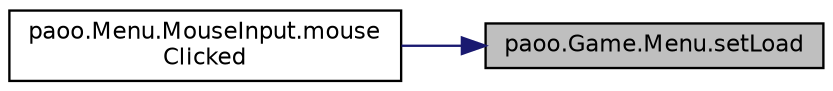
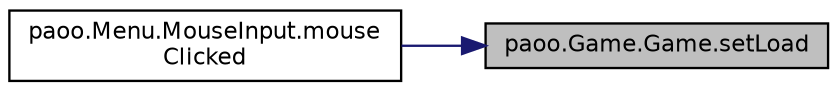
  digraph {
    rankdir=RL
    node [color=black fontname=Helvetica fontsize=10 shape=record style=filled]
-   n1 [fillcolor=grey75 fontcolor=black height=0.2 label="paoo.Game.Menu.setLoad" width=0.4]
+   n1 [fillcolor=grey75 fontcolor=black height=0.2 label="paoo.Game.Game.setLoad" width=0.4]
    n2 [fillcolor=white height=0.2 label="paoo.Menu.MouseInput.mouse\lClicked" width=0.4]
    n1 -> n2 [color=midnightblue dir=back fontname=Helvetica fontsize=10 labelfontname=Helvetica labelfontsize=10 style=solid]
  }
